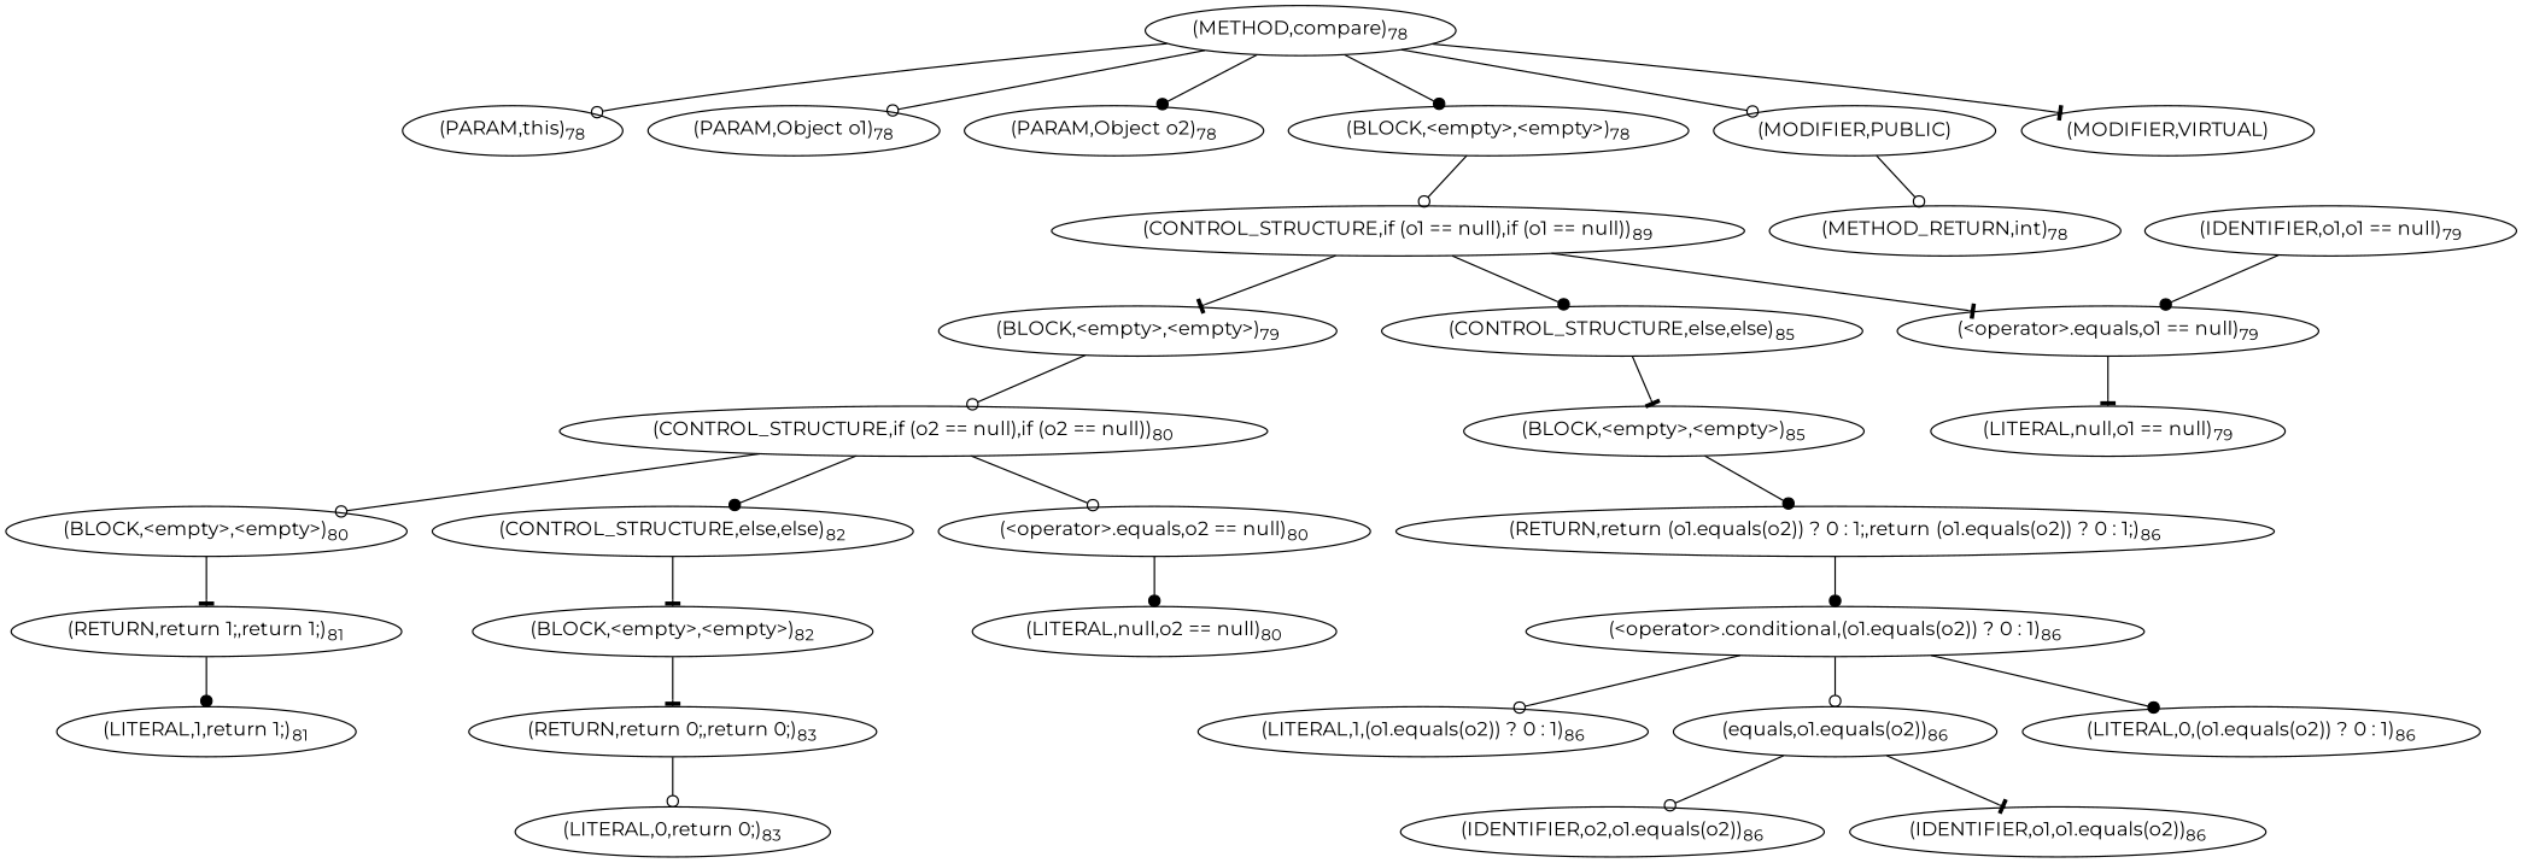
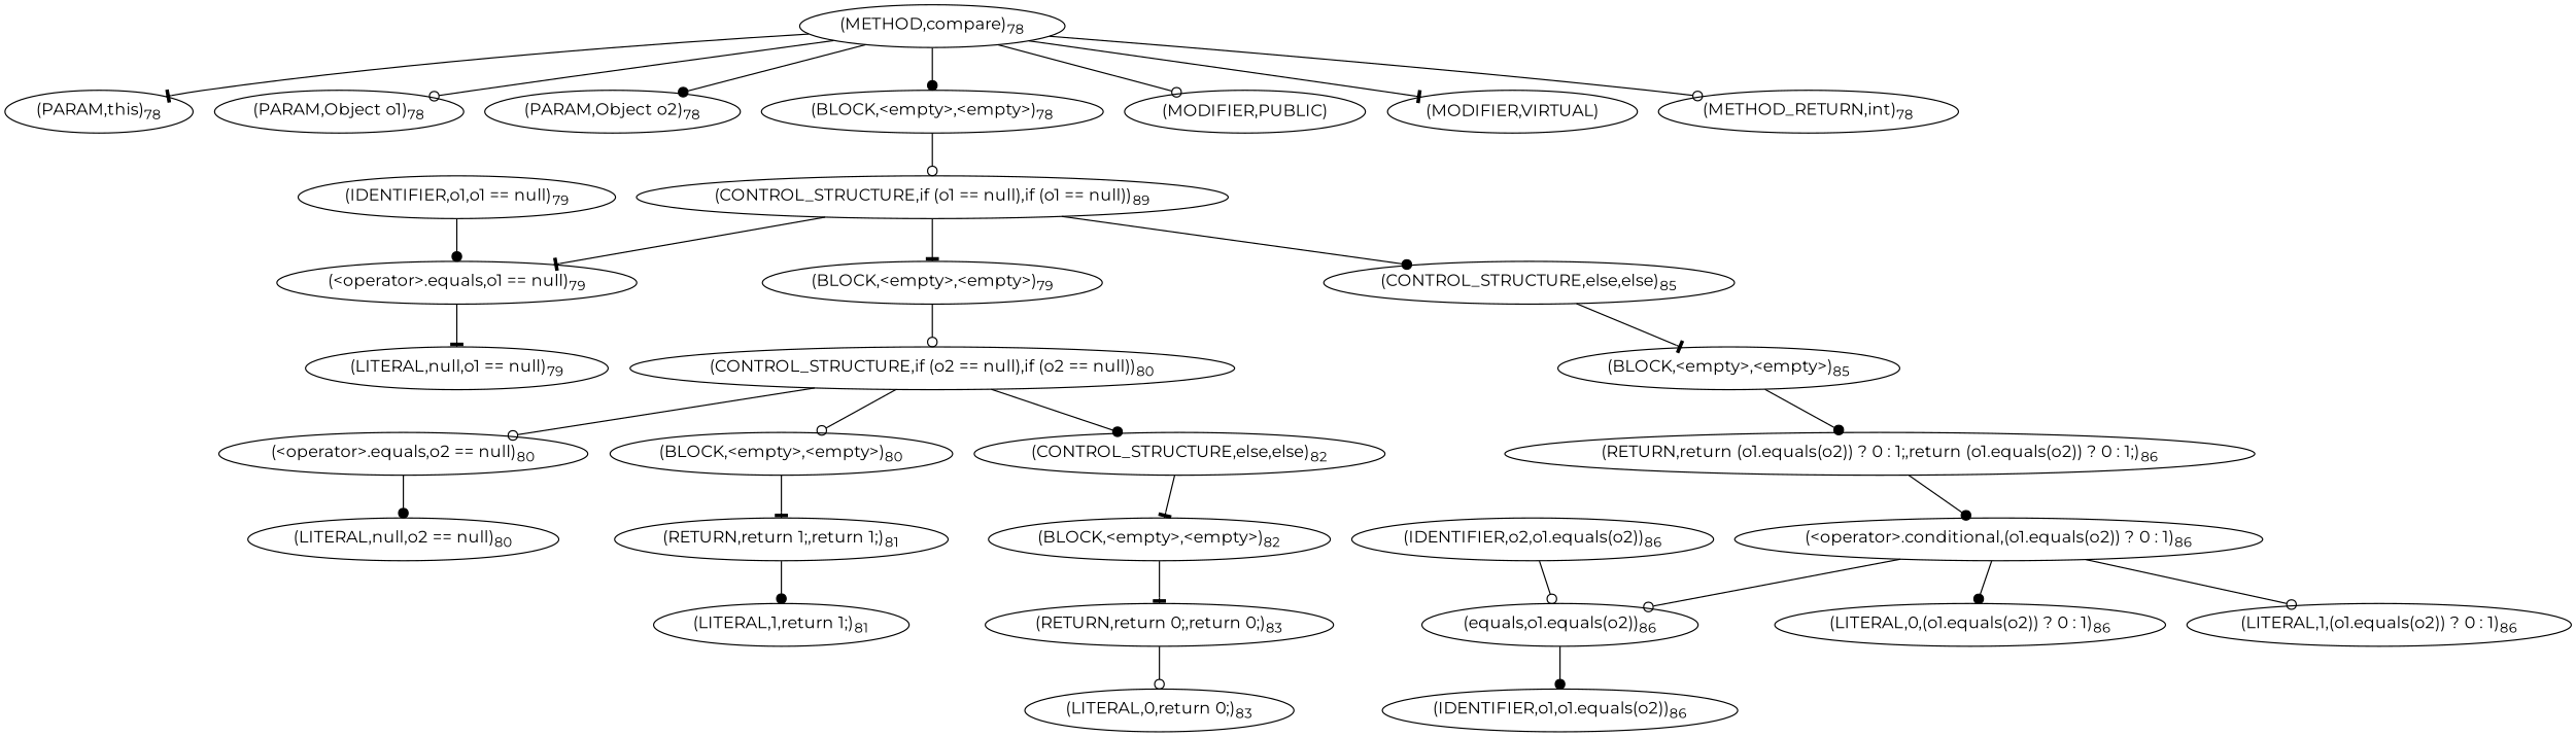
  digraph {
    fontname=Montserrat
    node [fontname=Montserrat]
    edge [arrowhead=odot fontname=Montserrat]
    n1 [label=<(METHOD,compare)<SUB>78</SUB>>]
    n2 [label=<(PARAM,this)<SUB>78</SUB>>]
    n3 [label=<(PARAM,Object o1)<SUB>78</SUB>>]
    n4 [label=<(PARAM,Object o2)<SUB>78</SUB>>]
    n5 [label=<(BLOCK,&lt;empty&gt;,&lt;empty&gt;)<SUB>78</SUB>>]
    n6 [label=<(MODIFIER,PUBLIC)>]
    n7 [label=<(MODIFIER,VIRTUAL)>]
    n8 [label=<(METHOD_RETURN,int)<SUB>78</SUB>>]
    n9 [label=<(CONTROL_STRUCTURE,if (o1 == null),if (o1 == null))<SUB>89</SUB>>]
    n10 [label=<(&lt;operator&gt;.equals,o1 == null)<SUB>79</SUB>>]
    n11 [label=<(BLOCK,&lt;empty&gt;,&lt;empty&gt;)<SUB>79</SUB>>]
    n12 [label=<(CONTROL_STRUCTURE,else,else)<SUB>85</SUB>>]
    n13 [label=<(LITERAL,null,o1 == null)<SUB>79</SUB>>]
    n14 [label=<(CONTROL_STRUCTURE,if (o2 == null),if (o2 == null))<SUB>80</SUB>>]
    n15 [label=<(BLOCK,&lt;empty&gt;,&lt;empty&gt;)<SUB>85</SUB>>]
    n16 [label=<(IDENTIFIER,o1,o1 == null)<SUB>79</SUB>>]
    n17 [label=<(&lt;operator&gt;.equals,o2 == null)<SUB>80</SUB>>]
    n18 [label=<(BLOCK,&lt;empty&gt;,&lt;empty&gt;)<SUB>80</SUB>>]
    n19 [label=<(CONTROL_STRUCTURE,else,else)<SUB>82</SUB>>]
    n20 [label=<(LITERAL,null,o2 == null)<SUB>80</SUB>>]
    n21 [label=<(RETURN,return 1;,return 1;)<SUB>81</SUB>>]
    n22 [label=<(BLOCK,&lt;empty&gt;,&lt;empty&gt;)<SUB>82</SUB>>]
    n23 [label=<(LITERAL,1,return 1;)<SUB>81</SUB>>]
    n24 [label=<(RETURN,return 0;,return 0;)<SUB>83</SUB>>]
    n25 [label=<(LITERAL,0,return 0;)<SUB>83</SUB>>]
    n26 [label=<(RETURN,return (o1.equals(o2)) ? 0 : 1;,return (o1.equals(o2)) ? 0 : 1;)<SUB>86</SUB>>]
    n27 [label=<(&lt;operator&gt;.conditional,(o1.equals(o2)) ? 0 : 1)<SUB>86</SUB>>]
    n28 [label=<(equals,o1.equals(o2))<SUB>86</SUB>>]
    n29 [label=<(LITERAL,0,(o1.equals(o2)) ? 0 : 1)<SUB>86</SUB>>]
    n30 [label=<(LITERAL,1,(o1.equals(o2)) ? 0 : 1)<SUB>86</SUB>>]
    n31 [label=<(IDENTIFIER,o1,o1.equals(o2))<SUB>86</SUB>>]
    n32 [label=<(IDENTIFIER,o2,o1.equals(o2))<SUB>86</SUB>>]
-   n1 -> n2
+   n1 -> n2 [arrowhead=tee]
    n1 -> n3
    n1 -> n4 [arrowhead=dot]
    n1 -> n5 [arrowhead=dot]
    n1 -> n6
    n1 -> n7 [arrowhead=tee]
-   n6 -> n8
+   n1 -> n8
    n5 -> n9
    n9 -> n10 [arrowhead=tee]
    n9 -> n11 [arrowhead=tee]
    n9 -> n12 [arrowhead=dot]
    n10 -> n13 [arrowhead=tee]
    n11 -> n14
    n12 -> n15 [arrowhead=tee]
    n14 -> n17
    n14 -> n18
    n14 -> n19 [arrowhead=dot]
    n15 -> n26 [arrowhead=dot]
    n16 -> n10 [arrowhead=dot]
    n17 -> n20 [arrowhead=dot]
    n18 -> n21 [arrowhead=tee]
    n19 -> n22 [arrowhead=tee]
    n21 -> n23 [arrowhead=dot]
    n22 -> n24 [arrowhead=tee]
    n24 -> n25
    n26 -> n27 [arrowhead=dot]
    n27 -> n28
    n27 -> n29 [arrowhead=dot]
    n27 -> n30
-   n28 -> n31 [arrowhead=tee]
-   n28 -> n32
+   n28 -> n31 [arrowhead=dot]
+   n32 -> n28
  }
